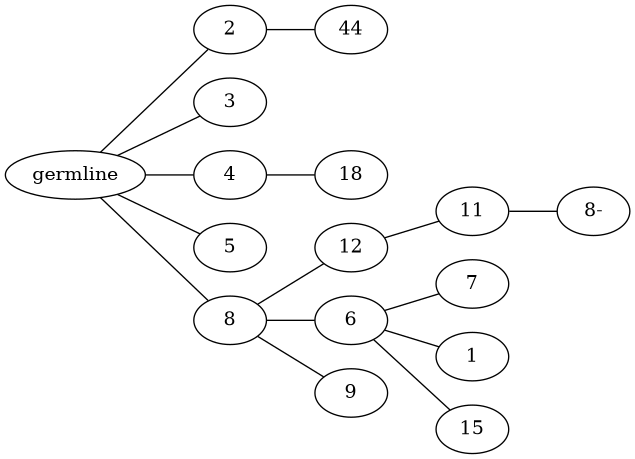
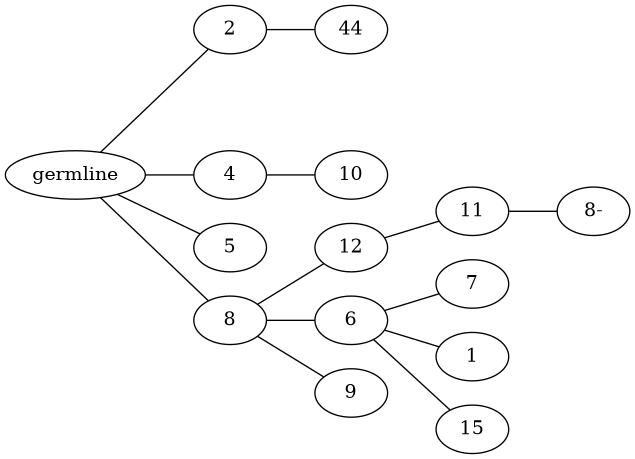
  graph {
    rankdir=LR
    n1 [label=germline]
    n2 [label=2]
-   n3 [label=3]
    n4 [label=4]
    n5 [label=5]
    n6 [label=8]
-   n7 [label=18]
+   n7 [label=10]
    n8 [label=44]
    n9 [label=12]
    n10 [label=6]
    n11 [label=9]
    n12 [label=11]
    n13 [label=7]
    n14 [label=1]
    n15 [label=15]
    n16 [label="8-"]
    n1 -- n2
-   n1 -- n3
    n1 -- n4
    n1 -- n5
    n1 -- n6
    n2 -- n8
    n4 -- n7
    n6 -- n9
    n6 -- n10
    n6 -- n11
    n9 -- n12
    n10 -- n13
    n10 -- n14
    n10 -- n15
    n12 -- n16
  }
